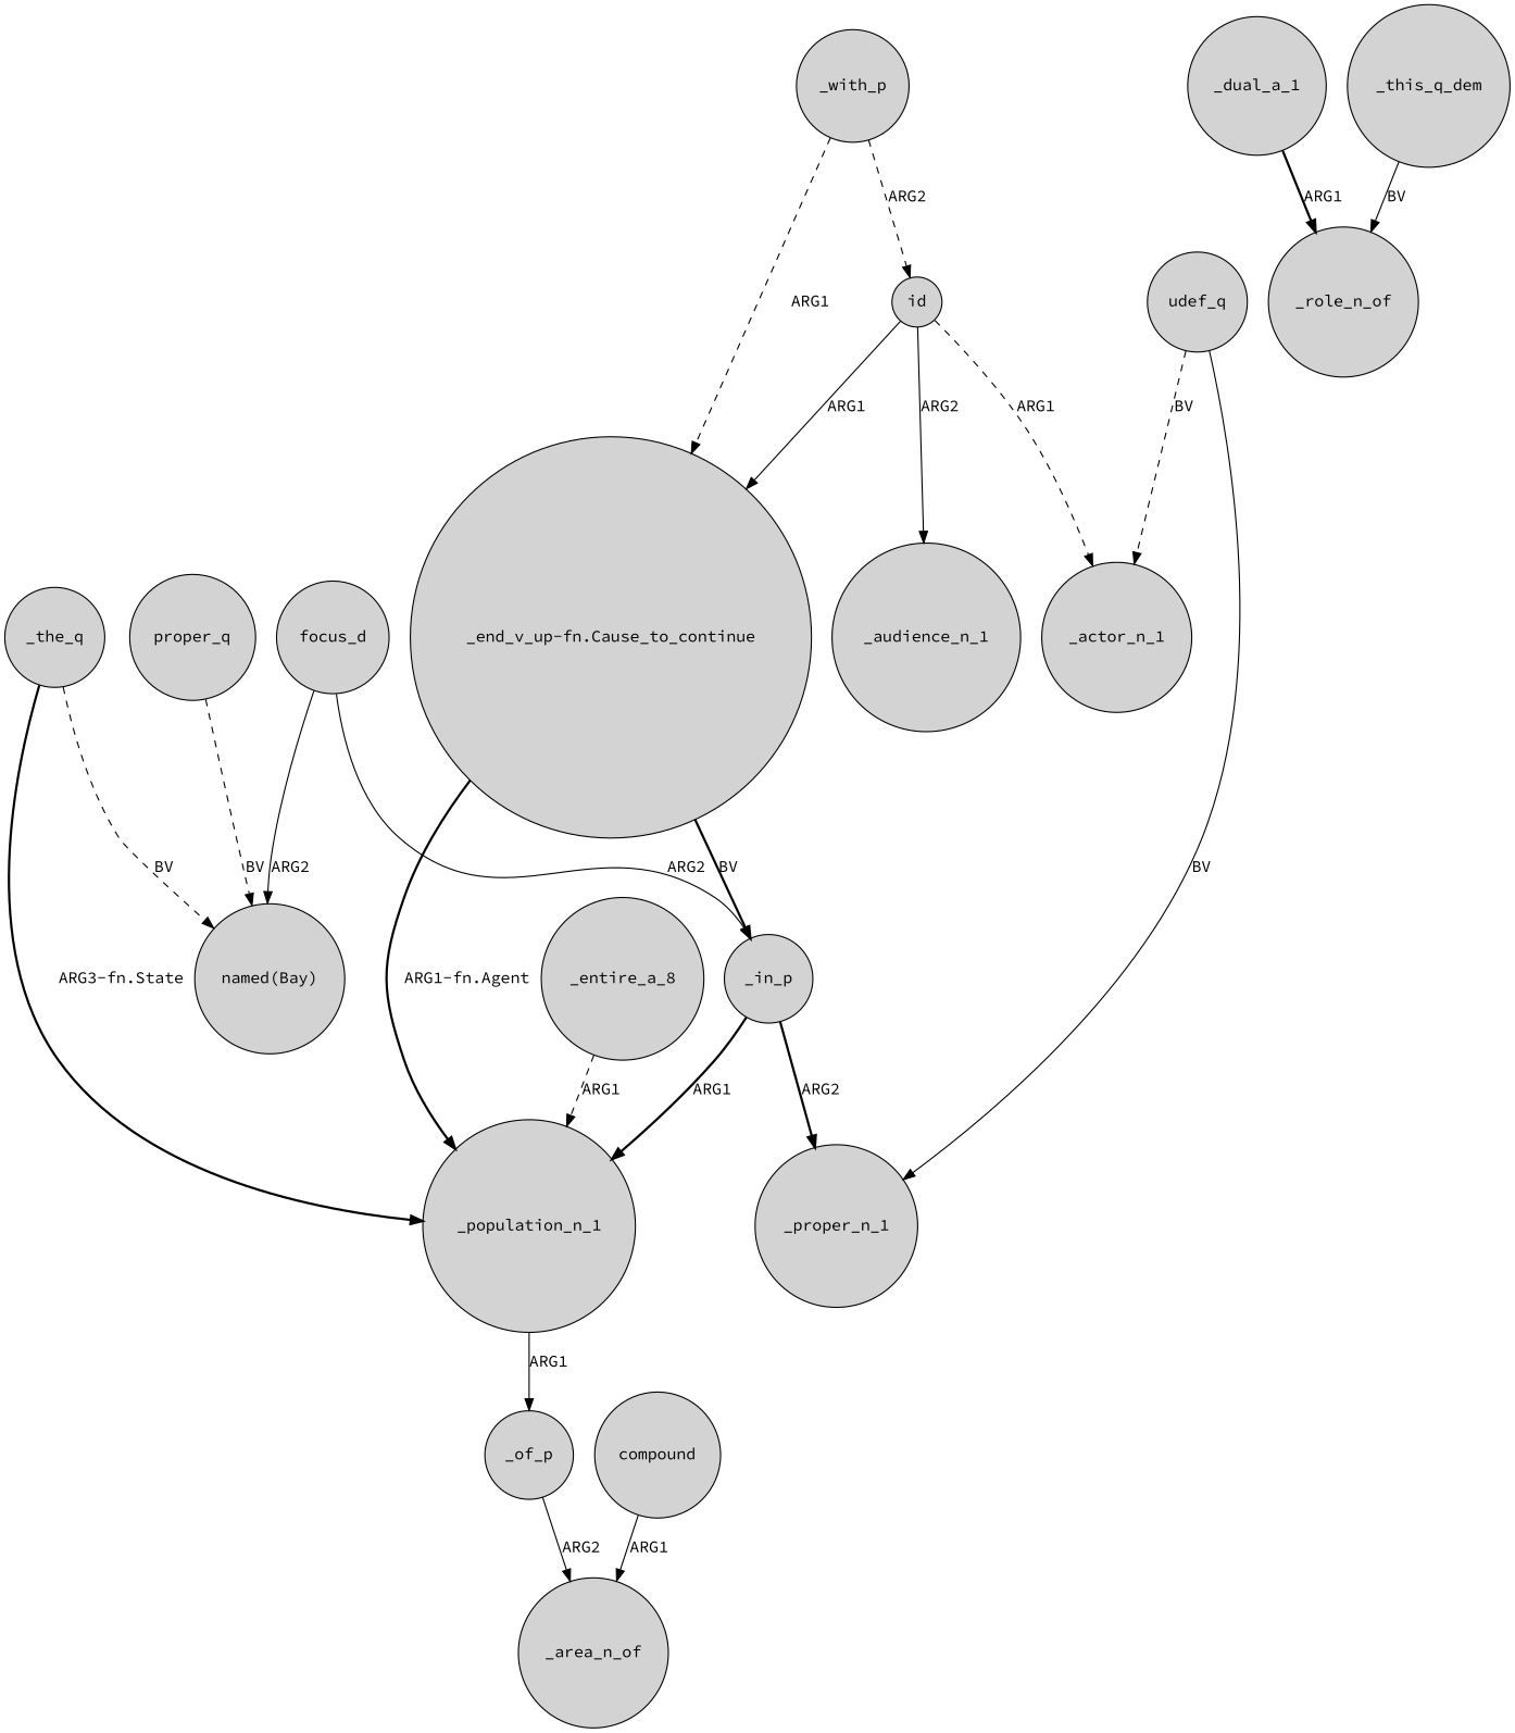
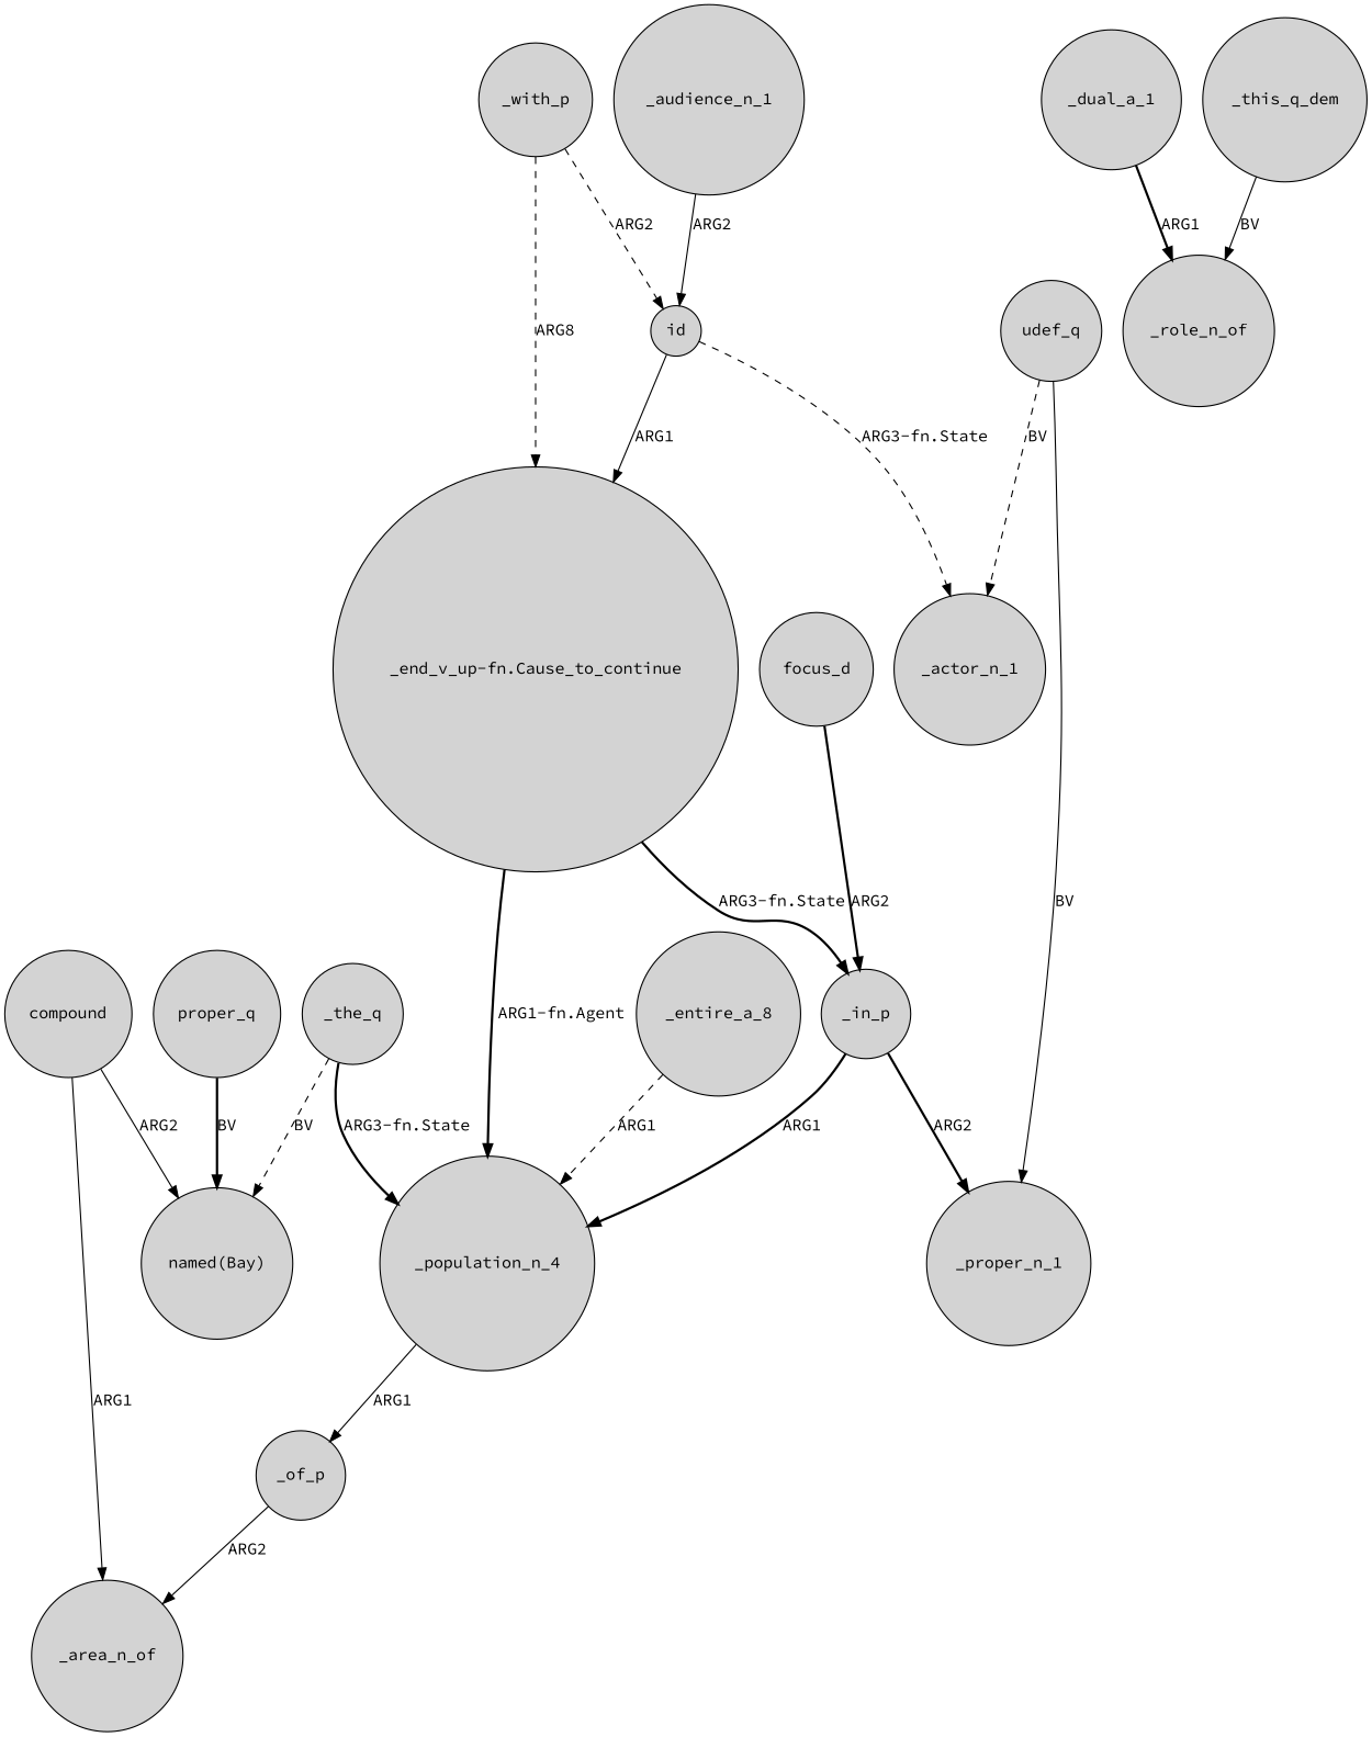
  digraph {
    fontname="Source Code Pro"
    node [fontname="Source Code Pro" shape=circle style=filled]
    edge [fontname="Source Code Pro" style=solid]
    proper_q
    "named(Bay)"
    _the_q
-   _population_n_1
+   _population_n_1 [label=_population_n_4]
    _of_p
    _with_p
    "_end_v_up-fn.Cause_to_continue"
    id
    _in_p
    n10 [label=_proper_n_1]
    compound
    _area_n_of
    udef_q
    _actor_n_1
    _dual_a_1
    _role_n_of
    n17 [label=_entire_a_8]
    _this_q_dem
    focus_d
    _audience_n_1
-   proper_q -> "named(Bay)" [label=BV style=dashed]
+   proper_q -> "named(Bay)" [label=BV style=bold]
    _the_q -> "named(Bay)" [label=BV style=dashed]
    _the_q -> _population_n_1 [label="ARG3-fn.State" style=bold]
    _population_n_1 -> _of_p [label=ARG1]
    _of_p -> _area_n_of [label=ARG2]
-   _with_p -> "_end_v_up-fn.Cause_to_continue" [label=ARG1 style=dashed]
+   _with_p -> "_end_v_up-fn.Cause_to_continue" [label=ARG8 style=dashed]
    _with_p -> id [label=ARG2 style=dashed]
    "_end_v_up-fn.Cause_to_continue" -> _population_n_1 [label="ARG1-fn.Agent" style=bold]
-   "_end_v_up-fn.Cause_to_continue" -> _in_p [label=BV style=bold]
+   "_end_v_up-fn.Cause_to_continue" -> _in_p [label="ARG3-fn.State" style=bold]
    id -> "_end_v_up-fn.Cause_to_continue" [label=ARG1]
-   id -> _actor_n_1 [label=ARG1 style=dashed]
-   id -> _audience_n_1 [label=ARG2]
+   id -> _actor_n_1 [label="ARG3-fn.State" style=dashed]
+   _audience_n_1 -> id [label=ARG2]
    _in_p -> _population_n_1 [label=ARG1 style=bold]
    _in_p -> n10 [label=ARG2 style=bold]
-   focus_d -> "named(Bay)" [label=ARG2]
+   compound -> "named(Bay)" [label=ARG2]
    compound -> _area_n_of [label=ARG1]
    udef_q -> n10 [label=BV]
    udef_q -> _actor_n_1 [label=BV style=dashed]
    _dual_a_1 -> _role_n_of [label=ARG1 style=bold]
    n17 -> _population_n_1 [label=ARG1 style=dashed]
    _this_q_dem -> _role_n_of [label=BV]
-   focus_d -> _in_p [label=ARG2]
+   focus_d -> _in_p [label=ARG2 style=bold]
  }
